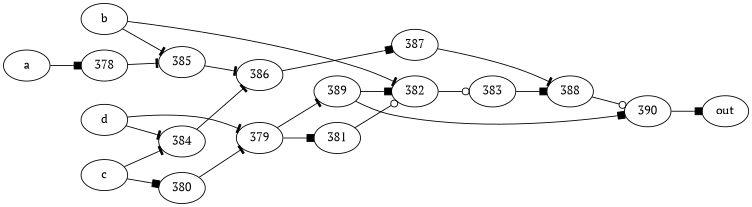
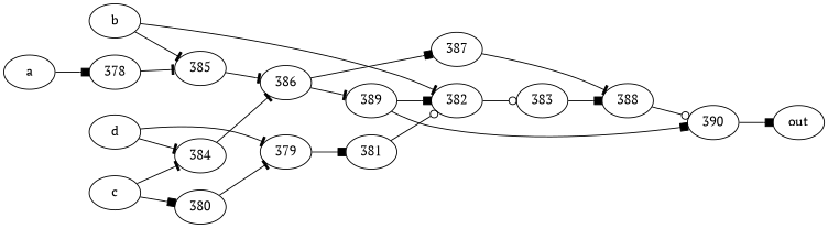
  strict digraph {
    fontname="PT Serif"
    rankdir=LR
    node [fontname="PT Serif"]
    edge [arrowhead=tee fontname="PT Serif"]
    390
    out
    a
    378
    385
    386
    389
    387
    382
    388
    b
    383
    c
    380
    384
    379
    381
    d
    390 -> out [arrowhead=box]
    a -> 378 [arrowhead=box]
    378 -> 385
    385 -> 386
-   379 -> 389
+   386 -> 389
    386 -> 387 [arrowhead=box]
    389 -> 390 [arrowhead=box]
    389 -> 382 [arrowhead=box]
    387 -> 388
    382 -> 383 [arrowhead=odot]
    388 -> 390 [arrowhead=odot]
    b -> 385
    b -> 382
    383 -> 388 [arrowhead=box]
    c -> 380 [arrowhead=box]
    c -> 384
    380 -> 379
    384 -> 386
    379 -> 381 [arrowhead=box]
    381 -> 382 [arrowhead=odot]
    d -> 384
    d -> 379
  }
